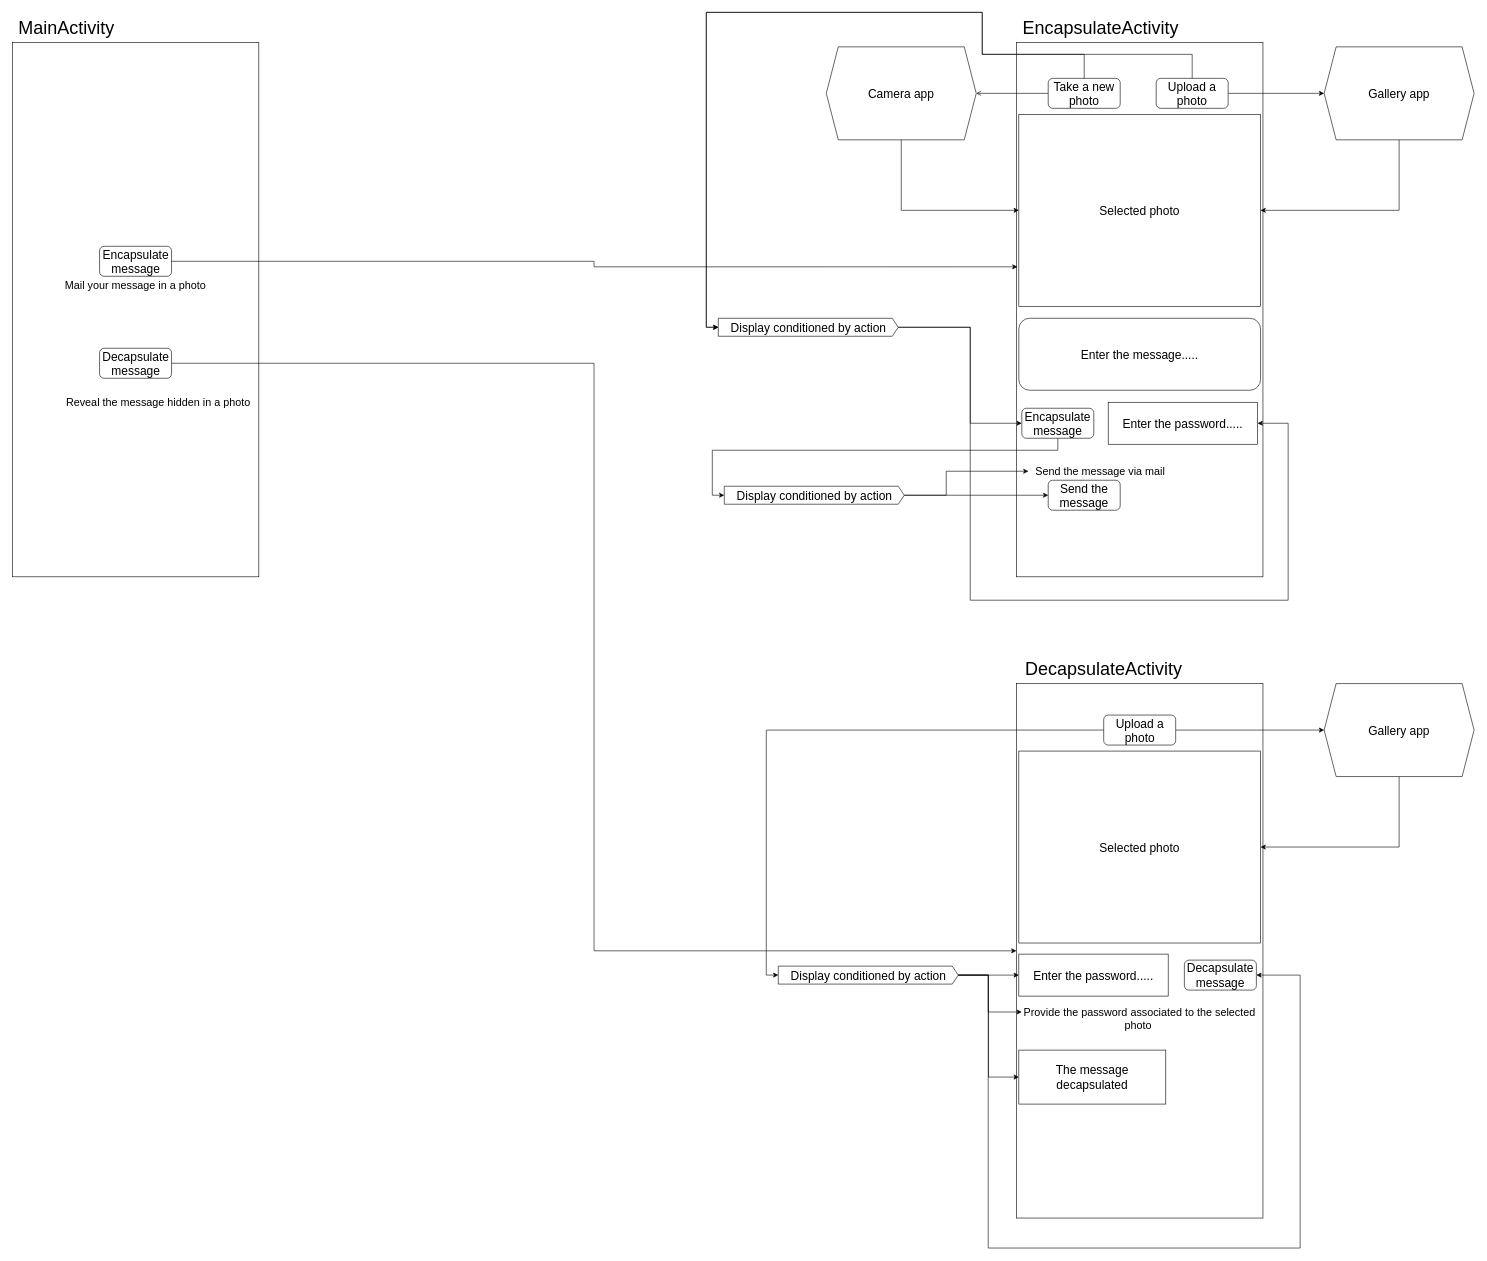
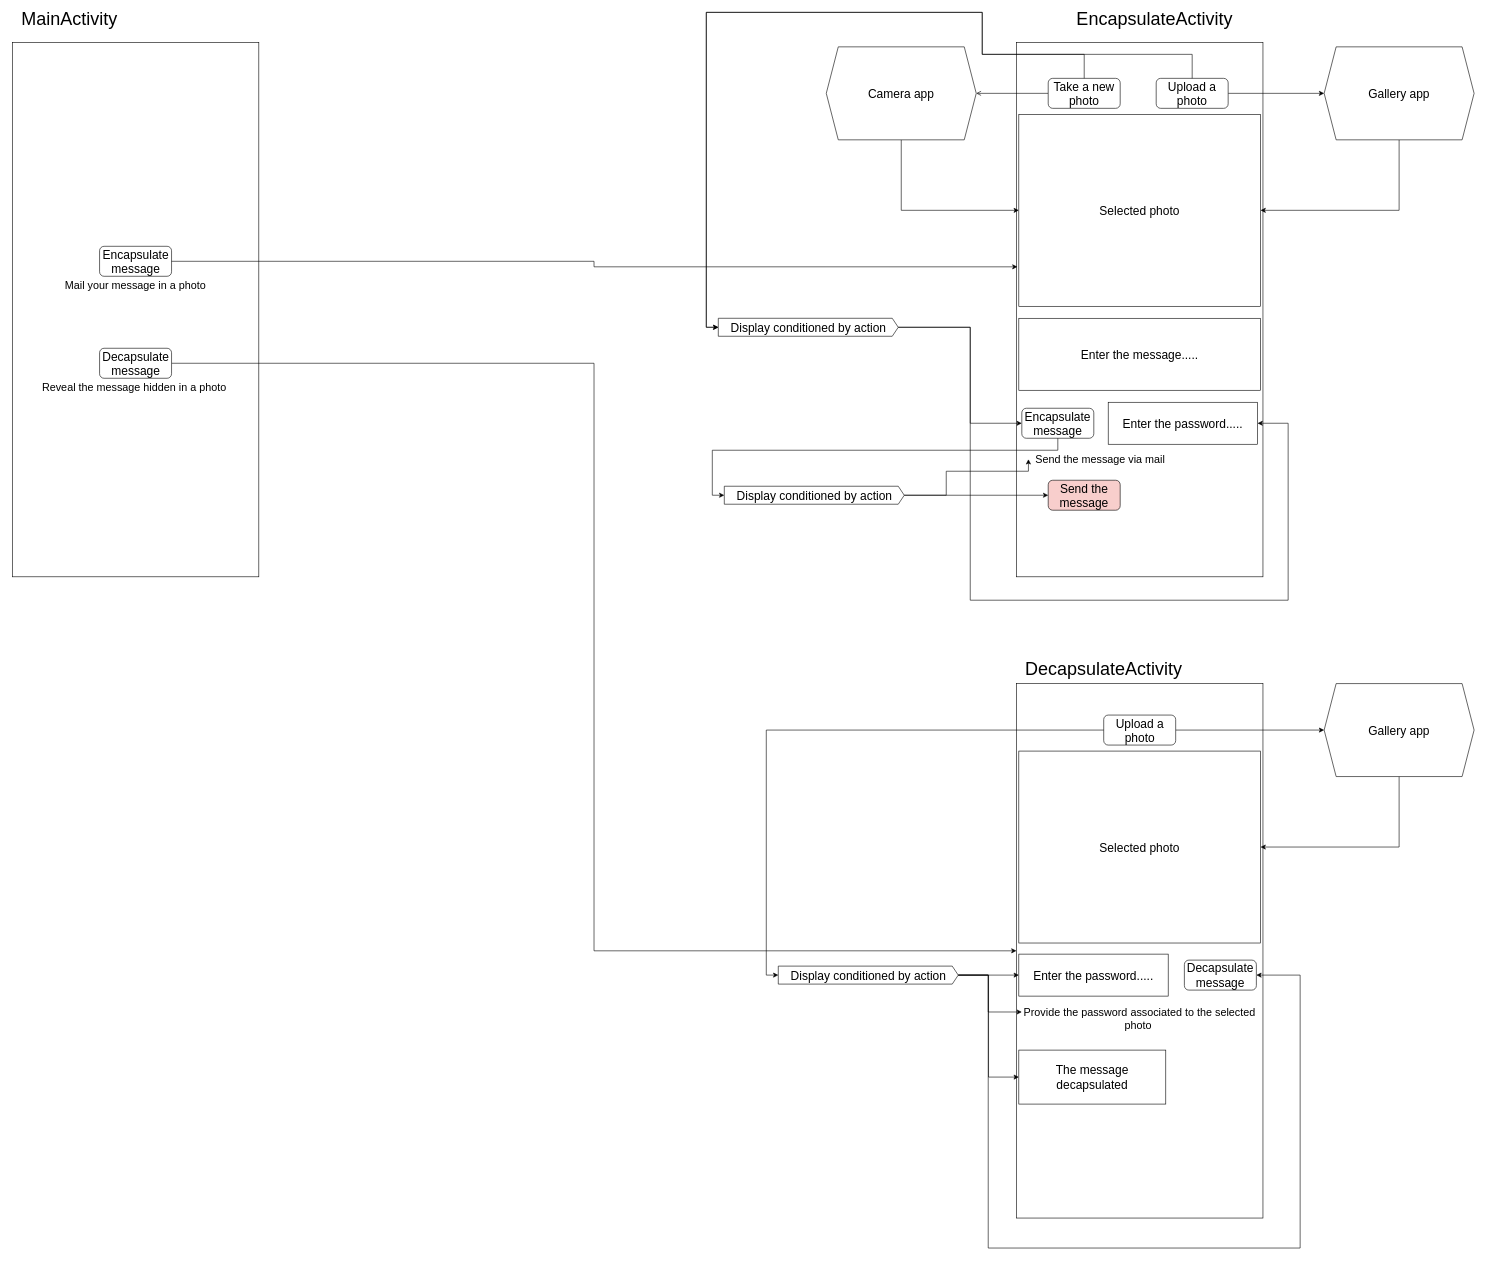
  <mxCell id="0" />
  <mxCell id="1" parent="0" />
  <mxCell id="2" value="" style="rounded=0;whiteSpace=wrap;html=1;" vertex="1" parent="1"><mxGeometry x="20" y="70" width="411" height="891" as="geometry" /></mxCell>
  <mxCell id="3" value="" style="rounded=0;whiteSpace=wrap;html=1;" vertex="1" parent="1"><mxGeometry x="1694" y="70" width="411" height="891" as="geometry" /></mxCell>
- <mxCell id="4" value="MainActivity" style="text;html=1;align=center;verticalAlign=middle;resizable=0;points=[];autosize=1;strokeColor=none;fillColor=none;fontSize=30;" vertex="1" parent="1"><mxGeometry x="20" y="20" width="180" height="50" as="geometry" /></mxCell>
+ <mxCell id="4" value="MainActivity" style="text;html=1;align=center;verticalAlign=middle;resizable=0;points=[];autosize=1;strokeColor=none;fillColor=none;fontSize=30;" vertex="1" parent="1"><mxGeometry x="25" y="5" width="180" height="50" as="geometry" /></mxCell>
  <mxCell id="5" value="&lt;font style=&quot;font-size: 20px;&quot;&gt;Encapsulate message&lt;/font&gt;" style="rounded=1;whiteSpace=wrap;html=1;" vertex="1" parent="1"><mxGeometry x="165.5" y="410" width="120" height="50" as="geometry" /></mxCell>
  <mxCell id="6" style="edgeStyle=orthogonalEdgeStyle;rounded=0;orthogonalLoop=1;jettySize=auto;html=1;entryX=0;entryY=0.5;entryDx=0;entryDy=0;" edge="1" parent="1" source="7" target="23"><mxGeometry relative="1" as="geometry" /></mxCell>
  <mxCell id="7" value="&lt;font style=&quot;font-size: 20px;&quot;&gt;Decapsulate message&lt;/font&gt;" style="rounded=1;whiteSpace=wrap;html=1;" vertex="1" parent="1"><mxGeometry x="165.5" y="580" width="120" height="50" as="geometry" /></mxCell>
  <mxCell id="8" value="&lt;font style=&quot;font-size: 18px;&quot;&gt;Mail your message in a photo&lt;/font&gt;" style="text;html=1;align=center;verticalAlign=middle;whiteSpace=wrap;rounded=0;" vertex="1" parent="1"><mxGeometry x="96" y="460" width="259" height="30" as="geometry" /></mxCell>
- <mxCell id="9" value="Reveal the message hidden in a photo&amp;nbsp;" style="text;html=1;align=center;verticalAlign=middle;whiteSpace=wrap;rounded=0;fontSize=18;" vertex="1" parent="1"><mxGeometry x="107.5" y="655" width="316" height="30" as="geometry" /></mxCell>
+ <mxCell id="9" value="Reveal the message hidden in a photo&amp;nbsp;" style="text;html=1;align=center;verticalAlign=middle;whiteSpace=wrap;rounded=0;fontSize=18;" vertex="1" parent="1"><mxGeometry x="67.5" y="630" width="316" height="30" as="geometry" /></mxCell>
  <mxCell id="10" style="edgeStyle=orthogonalEdgeStyle;rounded=0;orthogonalLoop=1;jettySize=auto;html=1;entryX=0.004;entryY=0.42;entryDx=0;entryDy=0;entryPerimeter=0;" edge="1" parent="1" source="5" target="3"><mxGeometry relative="1" as="geometry" /></mxCell>
- <mxCell id="11" value="EncapsulateActivity" style="text;html=1;align=center;verticalAlign=middle;resizable=0;points=[];autosize=1;strokeColor=none;fillColor=none;fontSize=30;" vertex="1" parent="1"><mxGeometry x="1694" y="20" width="280" height="50" as="geometry" /></mxCell>
+ <mxCell id="11" value="EncapsulateActivity" style="text;html=1;align=center;verticalAlign=middle;resizable=0;points=[];autosize=1;strokeColor=none;fillColor=none;fontSize=30;" vertex="1" parent="1"><mxGeometry x="1784" y="5" width="280" height="50" as="geometry" /></mxCell>
  <mxCell id="12" style="edgeStyle=orthogonalEdgeStyle;rounded=0;orthogonalLoop=1;jettySize=auto;html=1;endArrow=open;" edge="1" parent="1" source="13" target="31"><mxGeometry relative="1" as="geometry" /></mxCell>
  <mxCell id="13" value="&lt;font style=&quot;font-size: 20px;&quot;&gt;Take a new photo&lt;/font&gt;" style="rounded=1;whiteSpace=wrap;html=1;fontSize=12;" vertex="1" parent="1"><mxGeometry x="1747" y="130" width="120" height="50" as="geometry" /></mxCell>
  <mxCell id="14" style="edgeStyle=orthogonalEdgeStyle;rounded=0;orthogonalLoop=1;jettySize=auto;html=1;entryX=0;entryY=0.5;entryDx=0;entryDy=0;" edge="1" parent="1" source="15" target="22"><mxGeometry relative="1" as="geometry" /></mxCell>
  <mxCell id="15" value="&lt;font style=&quot;font-size: 20px;&quot;&gt;Upload a photo&lt;/font&gt;" style="rounded=1;whiteSpace=wrap;html=1;" vertex="1" parent="1"><mxGeometry x="1927" y="130" width="120" height="50" as="geometry" /></mxCell>
  <mxCell id="16" value="&lt;font style=&quot;font-size: 20px;&quot;&gt;Selected photo&lt;/font&gt;" style="rounded=0;whiteSpace=wrap;html=1;" vertex="1" parent="1"><mxGeometry x="1698" y="190" width="403" height="320" as="geometry" /></mxCell>
- <mxCell id="17" value="&lt;font style=&quot;font-size: 20px;&quot;&gt;Enter the message.....&lt;/font&gt;" style="whiteSpace=wrap;html=1;rounded=1;" vertex="1" parent="1"><mxGeometry x="1698" y="530" width="403" height="120" as="geometry" /></mxCell>
+ <mxCell id="17" value="&lt;font style=&quot;font-size: 20px;&quot;&gt;Enter the message.....&lt;/font&gt;" style="rounded=0;whiteSpace=wrap;html=1;" vertex="1" parent="1"><mxGeometry x="1698" y="530" width="403" height="120" as="geometry" /></mxCell>
  <mxCell id="18" value="Encapsulate message" style="rounded=1;whiteSpace=wrap;html=1;fontSize=20;" vertex="1" parent="1"><mxGeometry x="1703" y="680" width="120" height="50" as="geometry" /></mxCell>
- <mxCell id="19" value="Send the message" style="rounded=1;whiteSpace=wrap;html=1;fontSize=20;" vertex="1" parent="1"><mxGeometry x="1747" y="800" width="120" height="50" as="geometry" /></mxCell>
- <mxCell id="20" value="Send the message via mail" style="text;html=1;align=center;verticalAlign=middle;whiteSpace=wrap;rounded=0;fontSize=18;" vertex="1" parent="1"><mxGeometry x="1714" y="770" width="240" height="30" as="geometry" /></mxCell>
+ <mxCell id="19" value="Send the message" style="rounded=1;whiteSpace=wrap;html=1;fontSize=20;fillColor=#f8cecc;" vertex="1" parent="1"><mxGeometry x="1747" y="800" width="120" height="50" as="geometry" /></mxCell>
+ <mxCell id="20" value="Send the message via mail" style="text;html=1;align=center;verticalAlign=middle;whiteSpace=wrap;rounded=0;fontSize=18;" vertex="1" parent="1"><mxGeometry x="1714" y="750" width="240" height="30" as="geometry" /></mxCell>
  <mxCell id="21" style="edgeStyle=orthogonalEdgeStyle;rounded=0;orthogonalLoop=1;jettySize=auto;html=1;" edge="1" parent="1" source="22" target="16"><mxGeometry relative="1" as="geometry"><Array as="points"><mxPoint x="2332" y="350" /></Array></mxGeometry></mxCell>
  <mxCell id="22" value="&lt;font style=&quot;font-size: 20px;&quot;&gt;Gallery app&lt;/font&gt;" style="shape=hexagon;perimeter=hexagonPerimeter2;whiteSpace=wrap;html=1;fixedSize=1;" vertex="1" parent="1"><mxGeometry x="2207" y="77.5" width="250" height="155" as="geometry" /></mxCell>
  <mxCell id="23" value="" style="rounded=0;whiteSpace=wrap;html=1;" vertex="1" parent="1"><mxGeometry x="1694" y="1139" width="411" height="891" as="geometry" /></mxCell>
  <mxCell id="24" value="DecapsulateActivity" style="text;html=1;align=center;verticalAlign=middle;resizable=0;points=[];autosize=1;strokeColor=none;fillColor=none;fontSize=30;" vertex="1" parent="1"><mxGeometry x="1694" y="1089" width="290" height="50" as="geometry" /></mxCell>
  <mxCell id="25" style="edgeStyle=orthogonalEdgeStyle;rounded=0;orthogonalLoop=1;jettySize=auto;html=1;entryX=0;entryY=0.5;entryDx=0;entryDy=0;" edge="1" parent="1" source="26" target="29"><mxGeometry relative="1" as="geometry" /></mxCell>
  <mxCell id="26" value="Upload a photo" style="rounded=1;whiteSpace=wrap;html=1;fontSize=20;" vertex="1" parent="1"><mxGeometry x="1839.5" y="1191.5" width="120" height="50" as="geometry" /></mxCell>
  <mxCell id="27" value="&lt;font style=&quot;font-size: 20px;&quot;&gt;Selected photo&lt;/font&gt;" style="rounded=0;whiteSpace=wrap;html=1;" vertex="1" parent="1"><mxGeometry x="1698" y="1251.5" width="403" height="320" as="geometry" /></mxCell>
  <mxCell id="28" style="edgeStyle=orthogonalEdgeStyle;rounded=0;orthogonalLoop=1;jettySize=auto;html=1;" edge="1" parent="1" source="29" target="27"><mxGeometry relative="1" as="geometry"><Array as="points"><mxPoint x="2332" y="1411.5" /></Array></mxGeometry></mxCell>
  <mxCell id="29" value="Gallery app" style="shape=hexagon;perimeter=hexagonPerimeter2;whiteSpace=wrap;html=1;fixedSize=1;fontSize=20;" vertex="1" parent="1"><mxGeometry x="2207" y="1139" width="250" height="155" as="geometry" /></mxCell>
  <mxCell id="30" style="edgeStyle=orthogonalEdgeStyle;rounded=0;orthogonalLoop=1;jettySize=auto;html=1;" edge="1" parent="1" source="31" target="16"><mxGeometry relative="1" as="geometry"><Array as="points"><mxPoint x="1502" y="350" /></Array></mxGeometry></mxCell>
  <mxCell id="31" value="Camera app" style="shape=hexagon;perimeter=hexagonPerimeter2;whiteSpace=wrap;html=1;fixedSize=1;fontSize=20;" vertex="1" parent="1"><mxGeometry x="1377" y="77.5" width="250" height="155" as="geometry" /></mxCell>
  <mxCell id="32" value="&lt;font style=&quot;font-size: 20px;&quot;&gt;Enter the password.....&lt;/font&gt;" style="rounded=0;whiteSpace=wrap;html=1;" vertex="1" parent="1"><mxGeometry x="1698" y="1590" width="249" height="70" as="geometry" /></mxCell>
  <mxCell id="33" value="&lt;font style=&quot;font-size: 20px;&quot;&gt;Decapsulate message&lt;/font&gt;" style="rounded=1;whiteSpace=wrap;html=1;" vertex="1" parent="1"><mxGeometry x="1974" y="1600" width="120" height="50" as="geometry" /></mxCell>
  <mxCell id="34" value="&lt;span style=&quot;font-size: 18px;&quot;&gt;Provide the password associated to the selected photo&amp;nbsp;&lt;/span&gt;" style="text;html=1;align=center;verticalAlign=middle;whiteSpace=wrap;rounded=0;" vertex="1" parent="1"><mxGeometry x="1703" y="1674" width="393" height="50" as="geometry" /></mxCell>
  <mxCell id="35" value="&lt;span style=&quot;font-size: 20px;&quot;&gt;The message decapsulated&lt;/span&gt;" style="rounded=0;whiteSpace=wrap;html=1;" vertex="1" parent="1"><mxGeometry x="1698" y="1750" width="245" height="90" as="geometry" /></mxCell>
  <mxCell id="36" style="edgeStyle=orthogonalEdgeStyle;rounded=0;orthogonalLoop=1;jettySize=auto;html=1;entryX=0;entryY=0.5;entryDx=0;entryDy=0;" edge="1" parent="1" source="38" target="18"><mxGeometry relative="1" as="geometry"><Array as="points"><mxPoint x="1617" y="545" /><mxPoint x="1617" y="705" /></Array></mxGeometry></mxCell>
  <mxCell id="37" style="edgeStyle=orthogonalEdgeStyle;rounded=0;orthogonalLoop=1;jettySize=auto;html=1;entryX=1;entryY=0.5;entryDx=0;entryDy=0;" edge="1" parent="1" source="38" target="47"><mxGeometry relative="1" as="geometry"><Array as="points"><mxPoint x="1617" y="545" /><mxPoint x="1617" y="1000" /><mxPoint x="2147" y="1000" /><mxPoint x="2147" y="705" /></Array></mxGeometry></mxCell>
  <mxCell id="38" value="Display conditioned by action" style="html=1;shadow=0;dashed=0;align=center;verticalAlign=middle;shape=mxgraph.arrows2.arrow;dy=0;dx=10;notch=0;fontSize=20;" vertex="1" parent="1"><mxGeometry x="1197" y="530" width="300" height="30" as="geometry" /></mxCell>
  <mxCell id="39" style="edgeStyle=orthogonalEdgeStyle;rounded=0;orthogonalLoop=1;jettySize=auto;html=1;entryX=0;entryY=0.5;entryDx=0;entryDy=0;entryPerimeter=0;" edge="1" parent="1" source="13" target="38"><mxGeometry relative="1" as="geometry"><Array as="points"><mxPoint x="1807" y="90" /><mxPoint x="1637" y="90" /><mxPoint x="1637" y="20" /><mxPoint x="1177" y="20" /><mxPoint x="1177" y="545" /></Array></mxGeometry></mxCell>
  <mxCell id="40" style="edgeStyle=orthogonalEdgeStyle;rounded=0;orthogonalLoop=1;jettySize=auto;html=1;entryX=0;entryY=0.5;entryDx=0;entryDy=0;entryPerimeter=0;" edge="1" parent="1" source="15" target="38"><mxGeometry relative="1" as="geometry"><Array as="points"><mxPoint x="1987" y="90" /><mxPoint x="1637" y="90" /><mxPoint x="1637" y="20" /><mxPoint x="1177" y="20" /><mxPoint x="1177" y="545" /></Array></mxGeometry></mxCell>
  <mxCell id="41" style="edgeStyle=orthogonalEdgeStyle;rounded=0;orthogonalLoop=1;jettySize=auto;html=1;" edge="1" parent="1" source="45" target="32"><mxGeometry relative="1" as="geometry" /></mxCell>
  <mxCell id="42" style="edgeStyle=orthogonalEdgeStyle;rounded=0;orthogonalLoop=1;jettySize=auto;html=1;entryX=0;entryY=0.25;entryDx=0;entryDy=0;" edge="1" parent="1" source="45" target="34"><mxGeometry relative="1" as="geometry"><Array as="points"><mxPoint x="1647" y="1625" /><mxPoint x="1647" y="1686" /></Array></mxGeometry></mxCell>
  <mxCell id="43" style="edgeStyle=orthogonalEdgeStyle;rounded=0;orthogonalLoop=1;jettySize=auto;html=1;entryX=0;entryY=0.5;entryDx=0;entryDy=0;" edge="1" parent="1" source="45" target="35"><mxGeometry relative="1" as="geometry" /></mxCell>
  <mxCell id="44" style="edgeStyle=orthogonalEdgeStyle;rounded=0;orthogonalLoop=1;jettySize=auto;html=1;" edge="1" parent="1" source="45" target="33"><mxGeometry relative="1" as="geometry"><Array as="points"><mxPoint x="1647" y="1625" /><mxPoint x="1647" y="2080" /><mxPoint x="2167" y="2080" /><mxPoint x="2167" y="1625" /></Array></mxGeometry></mxCell>
  <mxCell id="45" value="Display conditioned by action" style="html=1;shadow=0;dashed=0;align=center;verticalAlign=middle;shape=mxgraph.arrows2.arrow;dy=0;dx=10;notch=0;fontSize=20;" vertex="1" parent="1"><mxGeometry x="1297" y="1610" width="300" height="30" as="geometry" /></mxCell>
  <mxCell id="46" style="edgeStyle=orthogonalEdgeStyle;rounded=0;orthogonalLoop=1;jettySize=auto;html=1;entryX=0;entryY=0.5;entryDx=0;entryDy=0;entryPerimeter=0;" edge="1" parent="1" source="26" target="45"><mxGeometry relative="1" as="geometry" /></mxCell>
  <mxCell id="47" value="&lt;font style=&quot;font-size: 20px;&quot;&gt;Enter the password.....&lt;/font&gt;" style="rounded=0;whiteSpace=wrap;html=1;" vertex="1" parent="1"><mxGeometry x="1847" y="670" width="249" height="70" as="geometry" /></mxCell>
  <mxCell id="48" style="edgeStyle=orthogonalEdgeStyle;rounded=0;orthogonalLoop=1;jettySize=auto;html=1;" edge="1" parent="1" source="50" target="19"><mxGeometry relative="1" as="geometry" /></mxCell>
  <mxCell id="49" style="edgeStyle=orthogonalEdgeStyle;rounded=0;orthogonalLoop=1;jettySize=auto;html=1;entryX=0;entryY=0.5;entryDx=0;entryDy=0;" edge="1" parent="1" source="50" target="20"><mxGeometry relative="1" as="geometry"><Array as="points"><mxPoint x="1577" y="825" /><mxPoint x="1577" y="785" /></Array></mxGeometry></mxCell>
  <mxCell id="50" value="Display conditioned by action" style="html=1;shadow=0;dashed=0;align=center;verticalAlign=middle;shape=mxgraph.arrows2.arrow;dy=0;dx=10;notch=0;fontSize=20;" vertex="1" parent="1"><mxGeometry x="1207" y="810" width="300" height="30" as="geometry" /></mxCell>
  <mxCell id="51" style="edgeStyle=orthogonalEdgeStyle;rounded=0;orthogonalLoop=1;jettySize=auto;html=1;entryX=0;entryY=0.5;entryDx=0;entryDy=0;entryPerimeter=0;" edge="1" parent="1" source="18" target="50"><mxGeometry relative="1" as="geometry"><Array as="points"><mxPoint x="1763" y="750" /><mxPoint x="1187" y="750" /><mxPoint x="1187" y="825" /></Array></mxGeometry></mxCell>
